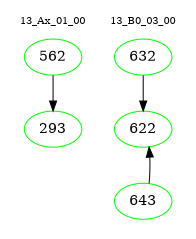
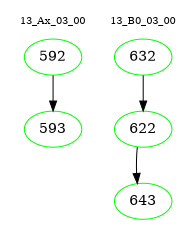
  digraph {
    node [color=green]
    edge [color=black]
-   n1 [label=562]
-   n2 [label=293]
+   n1 [label=592]
+   n2 [label=593]
    n3 [label=632]
    n4 [label=622]
    n5 [label=643]
    subgraph cluster_1 {
      color=white
      fontsize=10
-     label="13_Ax_01_00"
+     label="13_Ax_03_00"
      n1
      n2
    }
    subgraph cluster_2 {
      color=white
      fontsize=10
      label="13_B0_03_00"
      n3
      n4
      n5
    }
    n1 -> n2
    n3 -> n4
-   n5 -> n4
+   n4 -> n5
  }
